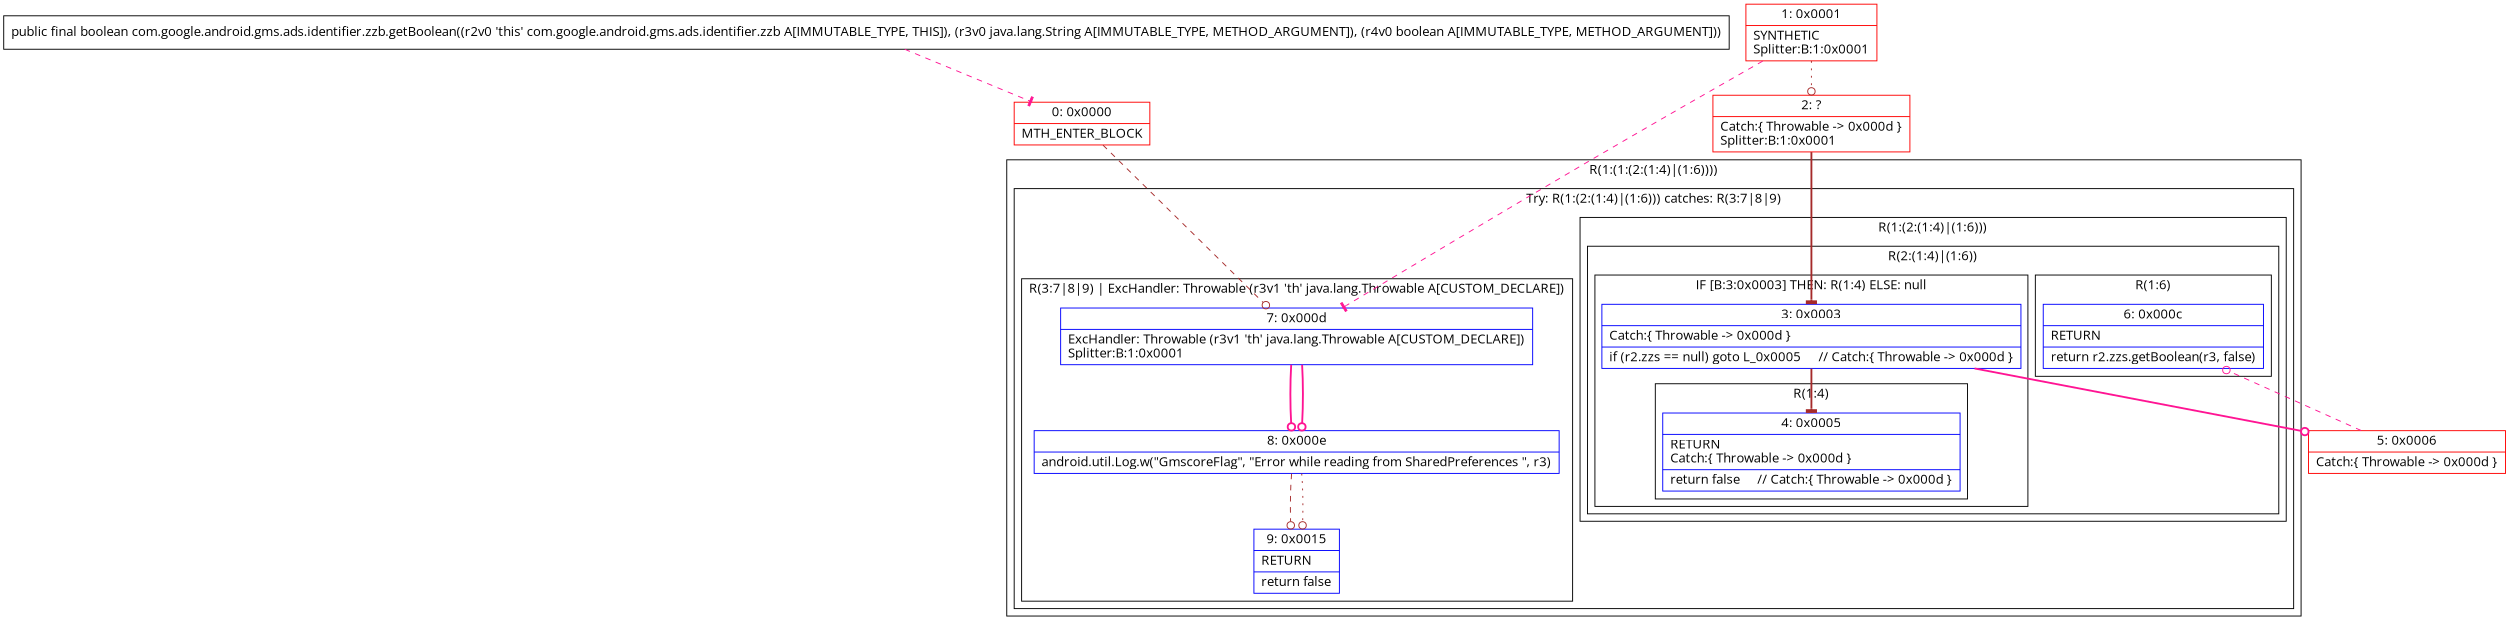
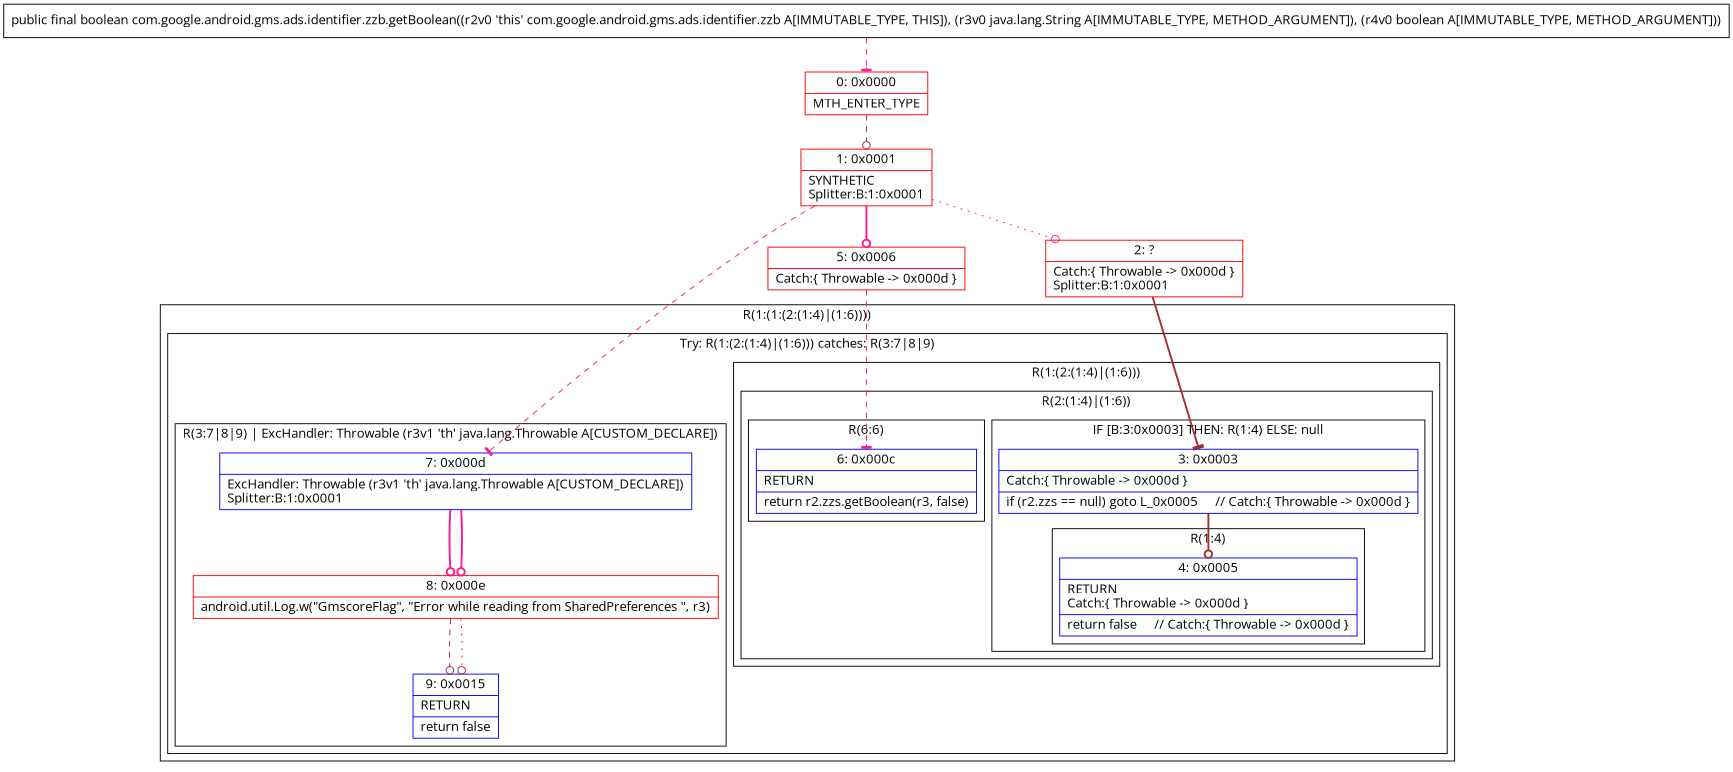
  digraph {
    fontname="Open Sans"
    node [color=blue fontname="Open Sans" shape=record]
    edge [arrowhead=odot color=deeppink fontname="Open Sans" style=bold]
    n1 [label="{4\:\ 0x0005|RETURN\lCatch:\{ Throwable \-\> 0x000d \}\l|return false     \/\/ Catch:\{ Throwable \-\> 0x000d \}\l}"]
    n2 [label="{3\:\ 0x0003|Catch:\{ Throwable \-\> 0x000d \}\l|if (r2.zzs == null) goto L_0x0005     \/\/ Catch:\{ Throwable \-\> 0x000d \}\l}"]
    n3 [label="{6\:\ 0x000c|RETURN\l|return r2.zzs.getBoolean(r3, false)\l}"]
    n4 [label="{7\:\ 0x000d|ExcHandler: Throwable (r3v1 'th' java.lang.Throwable A[CUSTOM_DECLARE])\lSplitter:B:1:0x0001\l}"]
-   n5 [label="{8\:\ 0x000e|android.util.Log.w(\"GmscoreFlag\", \"Error while reading from SharedPreferences \", r3)\l}"]
+   n5 [color=red label="{8\:\ 0x000e|android.util.Log.w(\"GmscoreFlag\", \"Error while reading from SharedPreferences \", r3)\l}"]
    n6 [label="{9\:\ 0x0015|RETURN\l|return false\l}"]
    n7 [color=red label="{5\:\ 0x0006|Catch:\{ Throwable \-\> 0x000d \}\l}"]
-   n8 [color=red label="{0\:\ 0x0000|MTH_ENTER_BLOCK\l}"]
+   n8 [color=red label="{0\:\ 0x0000|MTH_ENTER_TYPE\l}"]
    n9 [color=red label="{1\:\ 0x0001|SYNTHETIC\lSplitter:B:1:0x0001\l}"]
    n10 [color=red label="{2\:\ ?|Catch:\{ Throwable \-\> 0x000d \}\lSplitter:B:1:0x0001\l}"]
    n11 [label="{public final boolean com.google.android.gms.ads.identifier.zzb.getBoolean((r2v0 'this' com.google.android.gms.ads.identifier.zzb A[IMMUTABLE_TYPE, THIS]), (r3v0 java.lang.String A[IMMUTABLE_TYPE, METHOD_ARGUMENT]), (r4v0 boolean A[IMMUTABLE_TYPE, METHOD_ARGUMENT])) }" color=""]
    subgraph cluster_1 {
      label="R(1:(1:(2:(1:4)|(1:6))))"
      subgraph cluster_2 {
        label="Try: R(1:(2:(1:4)|(1:6))) catches: R(3:7|8|9)"
        subgraph cluster_3 {
          label="R(1:(2:(1:4)|(1:6)))"
          subgraph cluster_4 {
            label="R(2:(1:4)|(1:6))"
            subgraph cluster_5 {
              label="IF [B:3:0x0003] THEN: R(1:4) ELSE: null"
              n2
              subgraph cluster_6 {
                label="R(1:4)"
                n1
              }
            }
            subgraph cluster_7 {
-             label="R(1:6)"
+             label="R(6:6)"
              n3
            }
          }
        }
        subgraph cluster_8 {
          label="R(3:7|8|9) | ExcHandler: Throwable (r3v1 'th' java.lang.Throwable A[CUSTOM_DECLARE])\l"
          n4
          n5
          n6
        }
      }
    }
    subgraph cluster_9 {
      label="R(3:7|8|9) | ExcHandler: Throwable (r3v1 'th' java.lang.Throwable A[CUSTOM_DECLARE])\l"
    }
-   n2 -> n1 [arrowhead=tee color=brown]
-   n2 -> n7
+   n2 -> n1 [color=brown]
+   n9 -> n7
    n4 -> n5
    n4 -> n5
    n5 -> n6 [color=brown style=dashed]
    n5 -> n6 [color=brown style=dotted]
-   n7 -> n3 [style=dashed]
-   n8 -> n4 [color=brown style=dashed]
+   n7 -> n3 [arrowhead=tee style=dashed]
+   n8 -> n9 [color=brown style=dashed]
    n9 -> n4 [arrowhead=tee style=dashed]
-   n9 -> n10 [color=brown style=dotted]
+   n9 -> n10 [style=dotted]
    n10 -> n2 [arrowhead=tee color=brown]
    n11 -> n8 [arrowhead=tee style=dashed]
  }
